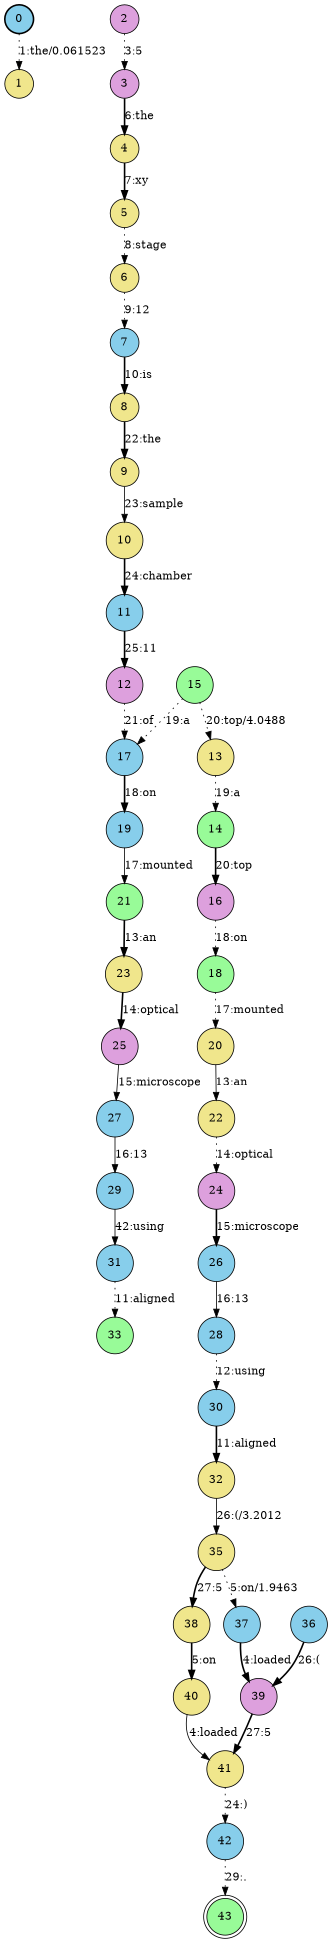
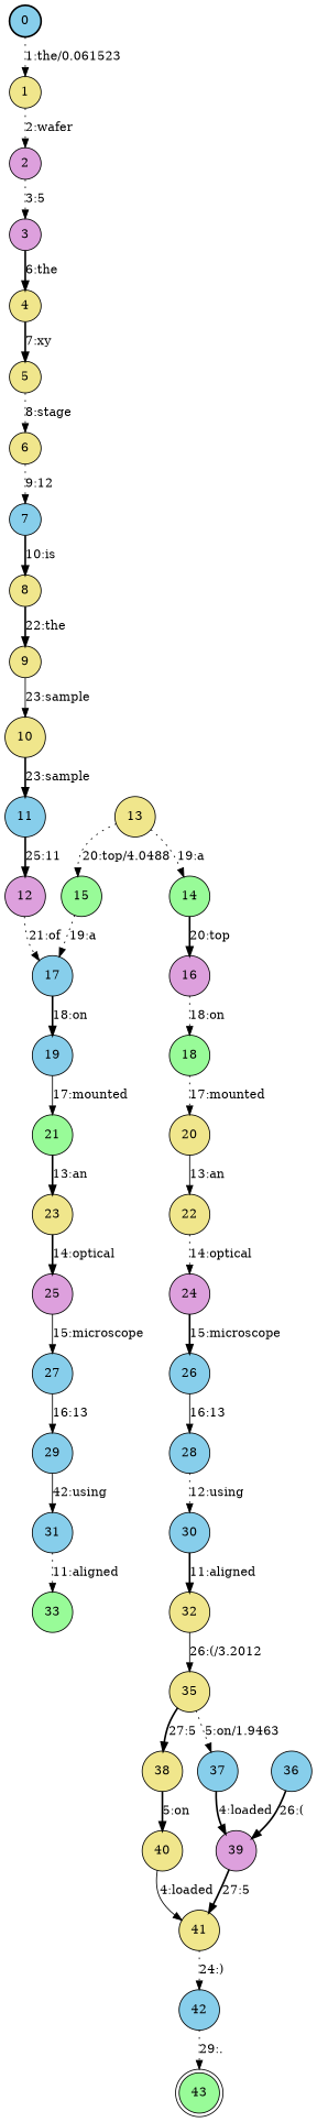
  digraph {
    nodesep=0.25
    rankdir=TB
    ranksep=0.4
    node [fillcolor=khaki fontsize=14 shape=circle style="solid,filled"]
    edge [fontsize=14 style=dotted]
    n1 [fillcolor=skyblue label=0 style="bold,filled"]
    n2 [label=1]
    n3 [fillcolor=plum label=2]
    n4 [fillcolor=plum label=3]
    n5 [label=4]
    n6 [label=5]
    n7 [label=6]
    n8 [fillcolor=skyblue label=7]
    n9 [label=8]
    n10 [label=9]
    n11 [label=10]
    n12 [fillcolor=skyblue label=11]
    n13 [fillcolor=plum label=12]
    n14 [fillcolor=skyblue label=17]
    n15 [label=13]
    n16 [fillcolor=palegreen label=14]
    n17 [fillcolor=palegreen label=15]
    n18 [fillcolor=plum label=16]
    n19 [fillcolor=palegreen label=18]
    n20 [fillcolor=skyblue label=19]
    n21 [label=20]
    n22 [fillcolor=palegreen label=21]
    n23 [label=22]
    n24 [label=23]
    n25 [fillcolor=plum label=24]
    n26 [fillcolor=plum label=25]
    n27 [fillcolor=skyblue label=26]
    n28 [fillcolor=skyblue label=27]
    n29 [fillcolor=skyblue label=28]
    n30 [fillcolor=skyblue label=29]
    n31 [fillcolor=skyblue label=30]
    n32 [fillcolor=skyblue label=31]
    n33 [label=32]
    n34 [fillcolor=palegreen label=33]
    n35 [label=35]
    n36 [label=38]
    n37 [fillcolor=skyblue label=37]
    n38 [fillcolor=skyblue label=36]
    n39 [fillcolor=plum label=39]
    n40 [label=40]
    n41 [label=41]
    n42 [fillcolor=skyblue label=42]
    n43 [fillcolor=palegreen label=43 shape=doublecircle]
    n1 -> n2 [label="1:the/0.061523"]
+   n2 -> n3 [label="2:wafer"]
    n3 -> n4 [label="3:5"]
    n4 -> n5 [label="6:the" style=bold]
    n5 -> n6 [label="7:xy" style=bold]
    n6 -> n7 [label="8:stage"]
    n7 -> n8 [label="9:12"]
    n8 -> n9 [label="10:is" style=bold]
    n9 -> n10 [label="22:the" style=bold]
    n10 -> n11 [label="23:sample" style=solid]
-   n11 -> n12 [label="24:chamber" style=bold]
+   n11 -> n12 [label="23:sample" style=bold]
    n12 -> n13 [label="25:11" style=bold]
    n13 -> n14 [label="21:of"]
    n14 -> n20 [label="18:on" style=bold]
    n15 -> n16 [label="19:a"]
-   n17 -> n15 [label="20:top/4.0488"]
+   n15 -> n17 [label="20:top/4.0488"]
    n16 -> n18 [label="20:top" style=bold]
    n17 -> n14 [label="19:a"]
    n18 -> n19 [label="18:on"]
    n19 -> n21 [label="17:mounted"]
    n20 -> n22 [label="17:mounted" style=solid]
    n21 -> n23 [label="13:an" style=solid]
    n22 -> n24 [label="13:an" style=bold]
    n23 -> n25 [label="14:optical"]
    n24 -> n26 [label="14:optical" style=bold]
    n25 -> n27 [label="15:microscope" style=bold]
    n26 -> n28 [label="15:microscope" style=solid]
    n27 -> n29 [label="16:13" style=solid]
    n28 -> n30 [label="16:13" style=solid]
    n29 -> n31 [label="12:using"]
    n30 -> n32 [label="42:using" style=solid]
    n31 -> n33 [label="11:aligned" style=bold]
    n32 -> n34 [label="11:aligned"]
    n33 -> n35 [label="26:(/3.2012" style=solid]
    n35 -> n36 [label="27:5" style=bold]
    n35 -> n37 [label="5:on/1.9463"]
    n36 -> n40 [label="5:on" style=bold]
    n37 -> n39 [label="4:loaded" style=bold]
    n38 -> n39 [label="26:(" style=bold]
    n39 -> n41 [label="27:5" style=bold]
    n40 -> n41 [label="4:loaded" style=solid]
    n41 -> n42 [label="24:)"]
    n42 -> n43 [label="29:."]
  }
